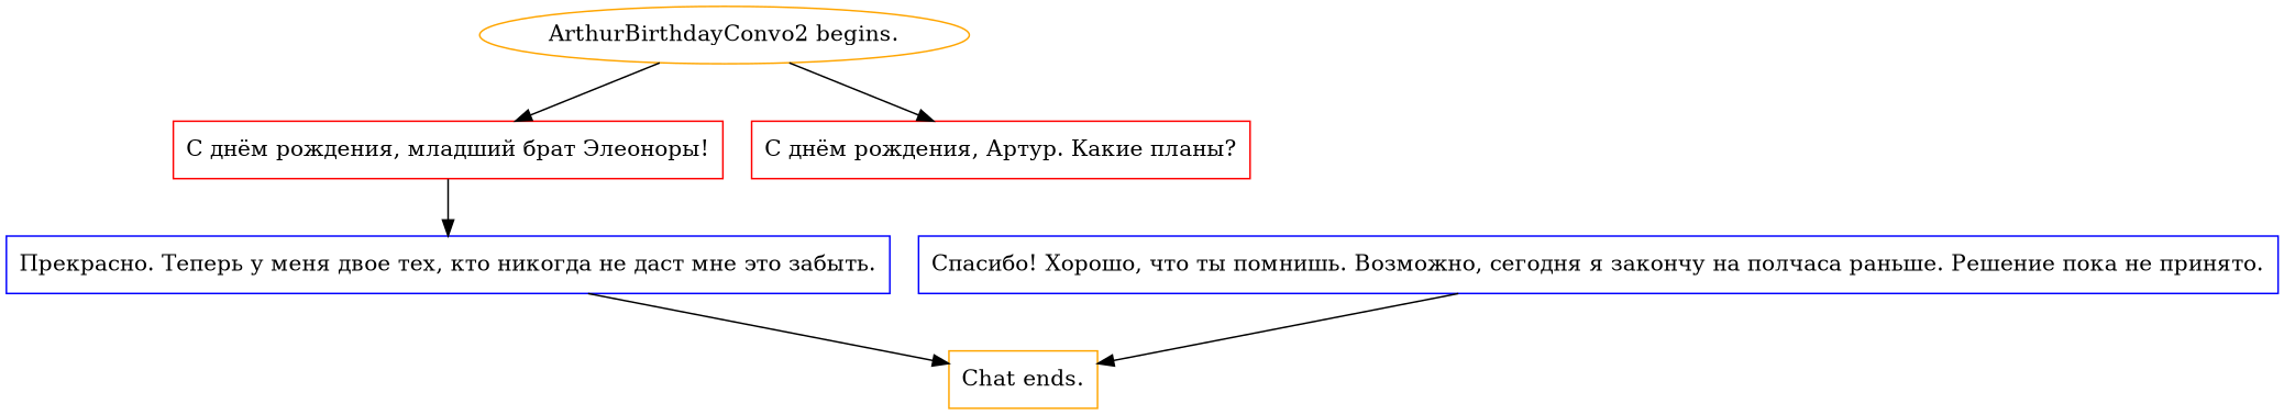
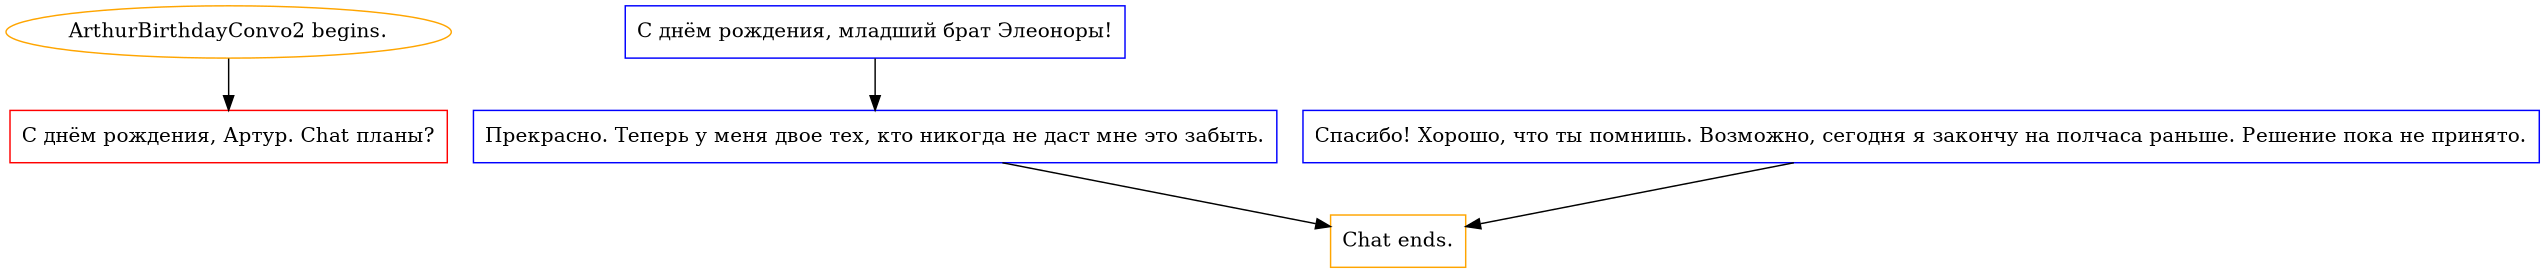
  digraph {
    node [color=orange shape=box]
    "ArthurBirthdayConvo2 begins." [shape=""]
-   n2 [color=red label="С днём рождения, младший брат Элеоноры!"]
-   n3 [color=red label="С днём рождения, Артур. Какие планы?"]
+   n2 [color=blue label="С днём рождения, младший брат Элеоноры!"]
+   n3 [color=red label="С днём рождения, Артур. Chat планы?"]
    n4 [color=blue label="Прекрасно. Теперь у меня двое тех, кто никогда не даст мне это забыть."]
    "Chat ends."
    n6 [color=blue label="Спасибо! Хорошо, что ты помнишь. Возможно, сегодня я закончу на полчаса раньше. Решение пока не принято."]
-   "ArthurBirthdayConvo2 begins." -> n2
    "ArthurBirthdayConvo2 begins." -> n3
    n2 -> n4
    n4 -> "Chat ends."
    n6 -> "Chat ends."
  }
